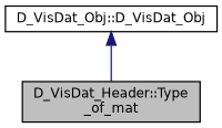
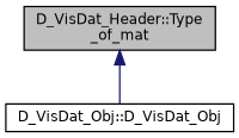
  digraph {
    rankdir=TB
    node [color=black fontname=Helvetica fontsize=10 shape=record style=filled]
    n1 [fillcolor=grey75 fontcolor=black height=0.2 label="D_VisDat_Header::Type\l_of_mat" width=0.4]
    n2 [fillcolor=white height=0.2 label="D_VisDat_Obj::D_VisDat_Obj" width=0.4]
-   n2 -> n1 [color=midnightblue dir=back fontname=Helvetica fontsize=10 labelfontname=Helvetica labelfontsize=10 style=solid]
+   n1 -> n2 [color=midnightblue dir=back fontname=Helvetica fontsize=10 labelfontname=Helvetica labelfontsize=10 style=solid]
  }
